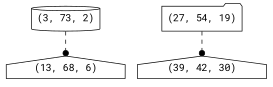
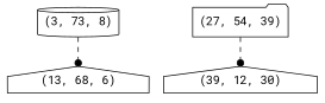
  digraph {
    fontname="Roboto Mono"
    node [fontname="Roboto Mono" shape=house]
    edge [arrowhead=dot fontname="Roboto Mono" style=dashed]
-   "(3, 73, 2)" [shape=cylinder]
+   "(3, 73, 2)" [shape=cylinder label="(3, 73, 8)"]
    n2 [label="(13, 68, 6)"]
-   "(27, 54, 19)" [shape=folder]
-   "(39, 42, 30)"
+   "(27, 54, 19)" [shape=folder label="(27, 54, 39)"]
+   "(39, 42, 30)" [label="(39, 12, 30)"]
    "(3, 73, 2)" -> n2
    "(27, 54, 19)" -> "(39, 42, 30)"
  }
